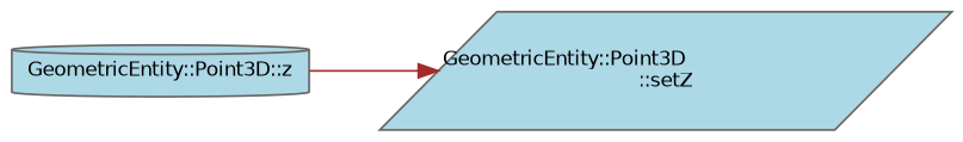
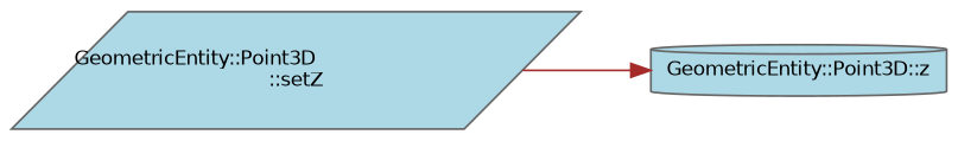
  digraph {
    rankdir=RL
    node [fillcolor=lightblue fontname=Helvetica fontsize=10 style=filled]
    n1 [color=gray40 fontcolor=black height=0.2 label="GeometricEntity::Point3D::z" shape=cylinder width=0.4]
    n2 [color=grey40 height=0.2 label="GeometricEntity::Point3D\l::setZ" shape=parallelogram width=0.4]
-   n2 -> n1 [color=brown dir=back fontname=Helvetica fontsize=10 labelfontname=Helvetica labelfontsize=10 style=solid]
+   n1 -> n2 [color=brown dir=back fontname=Helvetica fontsize=10 labelfontname=Helvetica labelfontsize=10 style=solid]
  }
